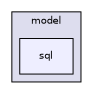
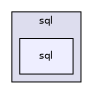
  digraph {
    compound=true
    n1 [fillcolor="#eeeeff" fontname=Helvetica fontsize=10 label=sql pencolor=black shape=box style=filled]
    subgraph cluster_1 {
      bgcolor="#ddddee"
      fontname=Helvetica
      fontsize=10
-     label=model
+     label=sql
      pencolor=black
      n1
    }
  }
